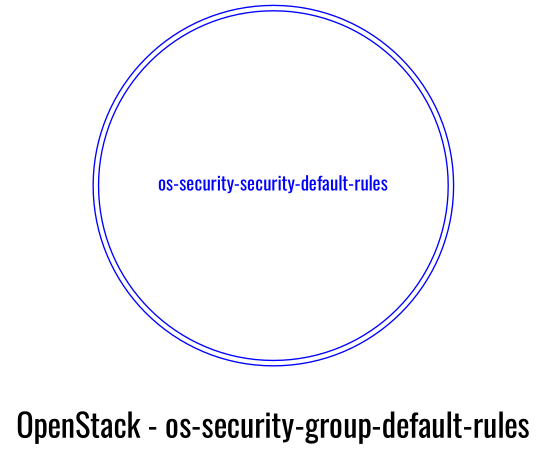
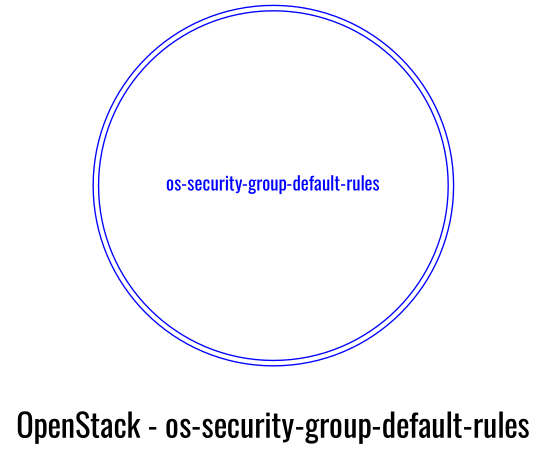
  digraph {
    fontsize=24
    label="OpenStack - os-security-group-default-rules"
    splines=true
    fontname=Oswald
-   "os-security-group-default-rules" [color=blue fontcolor=blue shape=doublecircle fontname=Oswald label="os-security-security-default-rules"]
+   "os-security-group-default-rules" [color=blue fontcolor=blue shape=doublecircle fontname=Oswald]
  }
